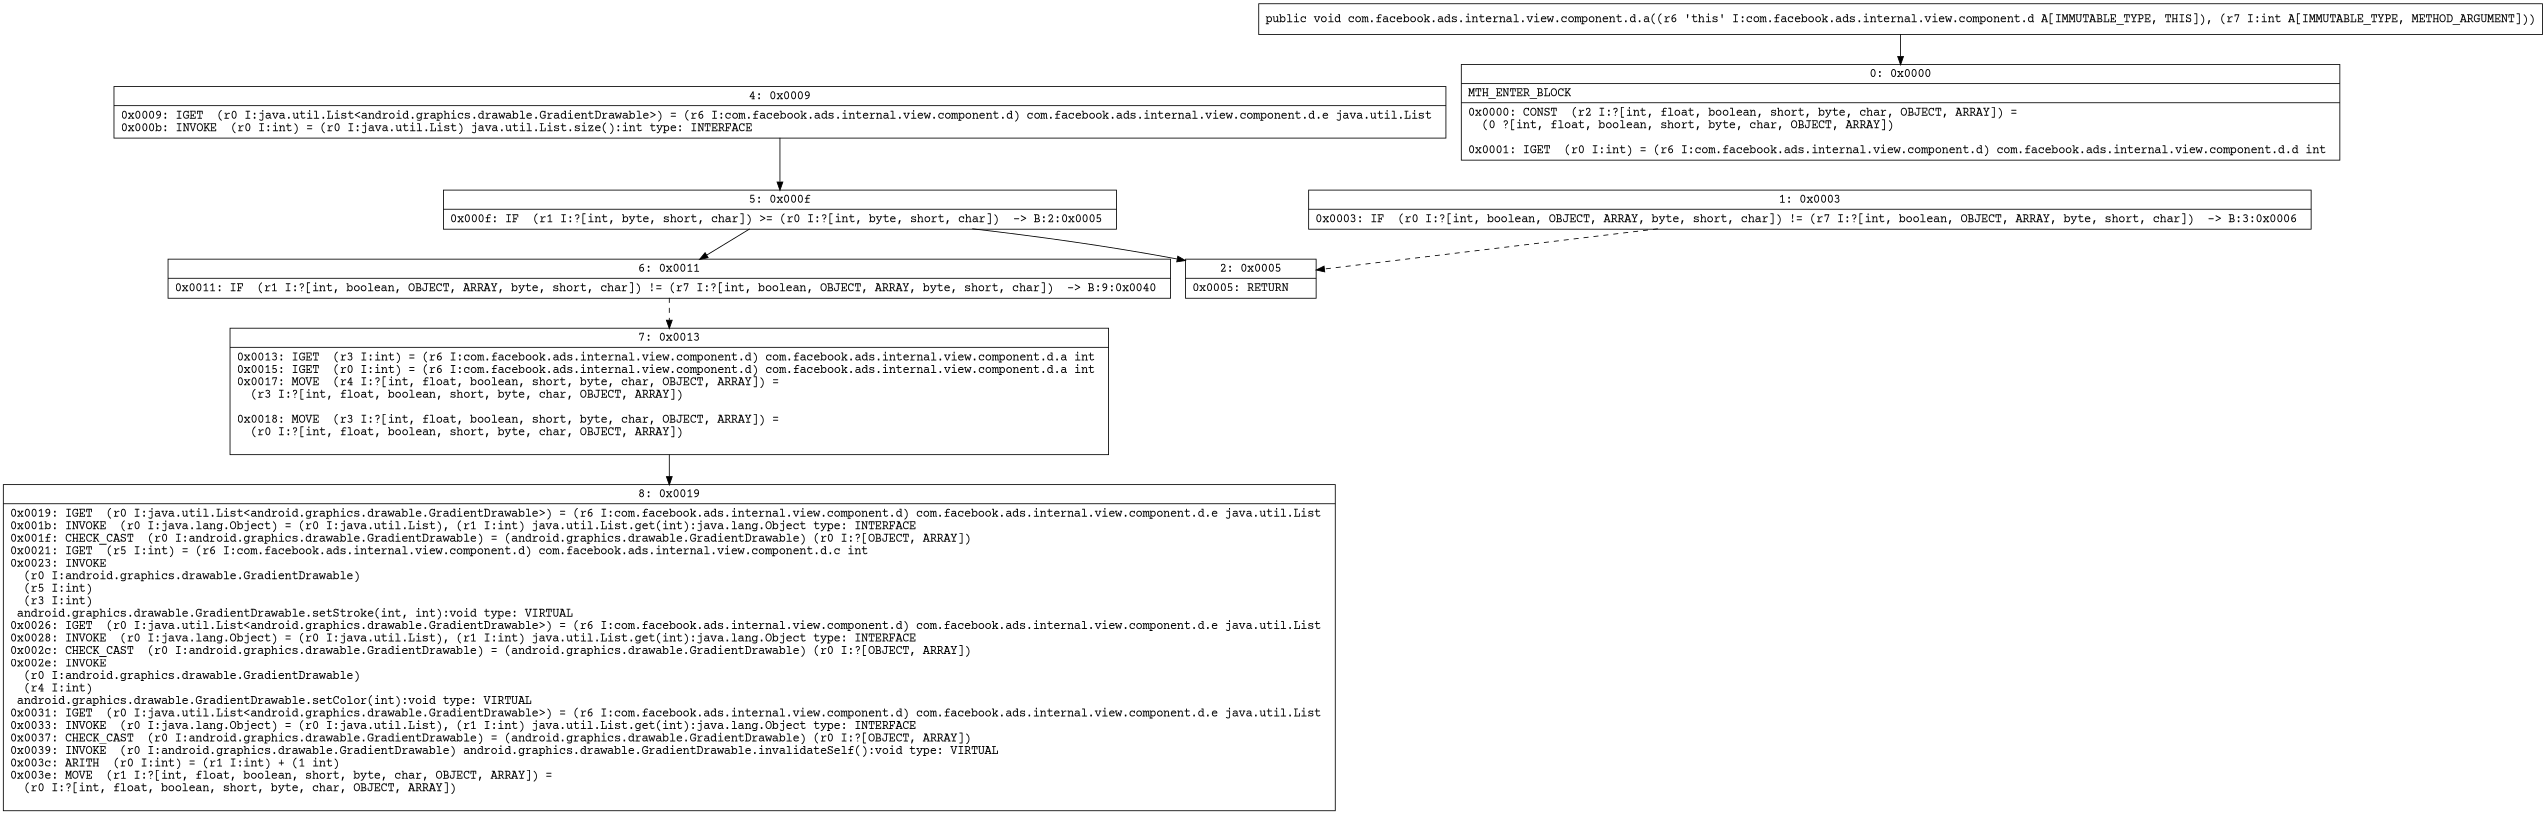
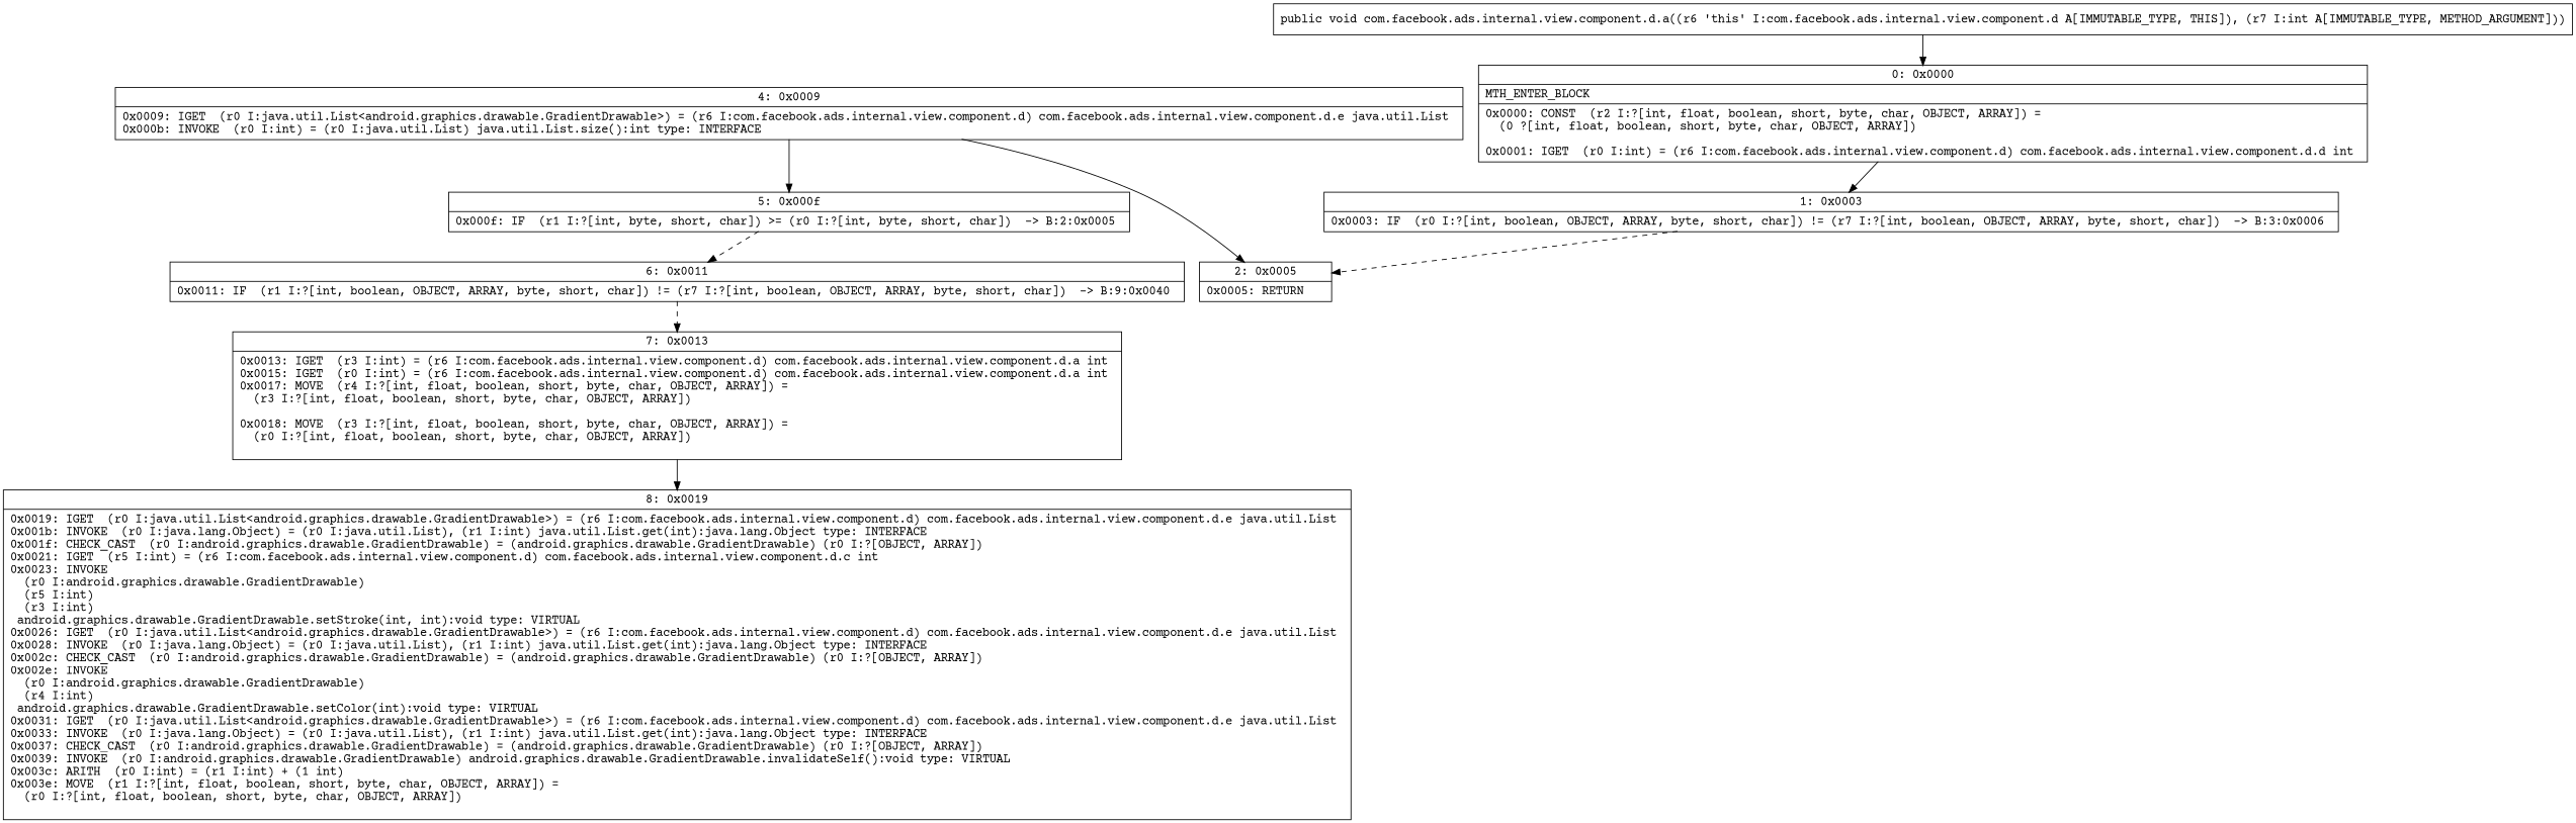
  digraph {
    fontname="Courier Prime"
    node [fontname="Courier Prime" shape=record]
    edge [fontname="Courier Prime"]
    n1 [label="{0\:\ 0x0000|MTH_ENTER_BLOCK\l|0x0000: CONST  (r2 I:?[int, float, boolean, short, byte, char, OBJECT, ARRAY]) = \l  (0 ?[int, float, boolean, short, byte, char, OBJECT, ARRAY])\l \l0x0001: IGET  (r0 I:int) = (r6 I:com.facebook.ads.internal.view.component.d) com.facebook.ads.internal.view.component.d.d int \l}"]
    n2 [label="{1\:\ 0x0003|0x0003: IF  (r0 I:?[int, boolean, OBJECT, ARRAY, byte, short, char]) != (r7 I:?[int, boolean, OBJECT, ARRAY, byte, short, char])  \-\> B:3:0x0006 \l}"]
    n3 [label="{2\:\ 0x0005|0x0005: RETURN   \l}"]
    n4 [label="{4\:\ 0x0009|0x0009: IGET  (r0 I:java.util.List\<android.graphics.drawable.GradientDrawable\>) = (r6 I:com.facebook.ads.internal.view.component.d) com.facebook.ads.internal.view.component.d.e java.util.List \l0x000b: INVOKE  (r0 I:int) = (r0 I:java.util.List) java.util.List.size():int type: INTERFACE \l}"]
    n5 [label="{5\:\ 0x000f|0x000f: IF  (r1 I:?[int, byte, short, char]) \>= (r0 I:?[int, byte, short, char])  \-\> B:2:0x0005 \l}"]
    n6 [label="{6\:\ 0x0011|0x0011: IF  (r1 I:?[int, boolean, OBJECT, ARRAY, byte, short, char]) != (r7 I:?[int, boolean, OBJECT, ARRAY, byte, short, char])  \-\> B:9:0x0040 \l}"]
    n7 [label="{7\:\ 0x0013|0x0013: IGET  (r3 I:int) = (r6 I:com.facebook.ads.internal.view.component.d) com.facebook.ads.internal.view.component.d.a int \l0x0015: IGET  (r0 I:int) = (r6 I:com.facebook.ads.internal.view.component.d) com.facebook.ads.internal.view.component.d.a int \l0x0017: MOVE  (r4 I:?[int, float, boolean, short, byte, char, OBJECT, ARRAY]) = \l  (r3 I:?[int, float, boolean, short, byte, char, OBJECT, ARRAY])\l \l0x0018: MOVE  (r3 I:?[int, float, boolean, short, byte, char, OBJECT, ARRAY]) = \l  (r0 I:?[int, float, boolean, short, byte, char, OBJECT, ARRAY])\l \l}"]
    n8 [label="{8\:\ 0x0019|0x0019: IGET  (r0 I:java.util.List\<android.graphics.drawable.GradientDrawable\>) = (r6 I:com.facebook.ads.internal.view.component.d) com.facebook.ads.internal.view.component.d.e java.util.List \l0x001b: INVOKE  (r0 I:java.lang.Object) = (r0 I:java.util.List), (r1 I:int) java.util.List.get(int):java.lang.Object type: INTERFACE \l0x001f: CHECK_CAST  (r0 I:android.graphics.drawable.GradientDrawable) = (android.graphics.drawable.GradientDrawable) (r0 I:?[OBJECT, ARRAY]) \l0x0021: IGET  (r5 I:int) = (r6 I:com.facebook.ads.internal.view.component.d) com.facebook.ads.internal.view.component.d.c int \l0x0023: INVOKE  \l  (r0 I:android.graphics.drawable.GradientDrawable)\l  (r5 I:int)\l  (r3 I:int)\l android.graphics.drawable.GradientDrawable.setStroke(int, int):void type: VIRTUAL \l0x0026: IGET  (r0 I:java.util.List\<android.graphics.drawable.GradientDrawable\>) = (r6 I:com.facebook.ads.internal.view.component.d) com.facebook.ads.internal.view.component.d.e java.util.List \l0x0028: INVOKE  (r0 I:java.lang.Object) = (r0 I:java.util.List), (r1 I:int) java.util.List.get(int):java.lang.Object type: INTERFACE \l0x002c: CHECK_CAST  (r0 I:android.graphics.drawable.GradientDrawable) = (android.graphics.drawable.GradientDrawable) (r0 I:?[OBJECT, ARRAY]) \l0x002e: INVOKE  \l  (r0 I:android.graphics.drawable.GradientDrawable)\l  (r4 I:int)\l android.graphics.drawable.GradientDrawable.setColor(int):void type: VIRTUAL \l0x0031: IGET  (r0 I:java.util.List\<android.graphics.drawable.GradientDrawable\>) = (r6 I:com.facebook.ads.internal.view.component.d) com.facebook.ads.internal.view.component.d.e java.util.List \l0x0033: INVOKE  (r0 I:java.lang.Object) = (r0 I:java.util.List), (r1 I:int) java.util.List.get(int):java.lang.Object type: INTERFACE \l0x0037: CHECK_CAST  (r0 I:android.graphics.drawable.GradientDrawable) = (android.graphics.drawable.GradientDrawable) (r0 I:?[OBJECT, ARRAY]) \l0x0039: INVOKE  (r0 I:android.graphics.drawable.GradientDrawable) android.graphics.drawable.GradientDrawable.invalidateSelf():void type: VIRTUAL \l0x003c: ARITH  (r0 I:int) = (r1 I:int) + (1 int) \l0x003e: MOVE  (r1 I:?[int, float, boolean, short, byte, char, OBJECT, ARRAY]) = \l  (r0 I:?[int, float, boolean, short, byte, char, OBJECT, ARRAY])\l \l}"]
    n9 [label="{public void com.facebook.ads.internal.view.component.d.a((r6 'this' I:com.facebook.ads.internal.view.component.d A[IMMUTABLE_TYPE, THIS]), (r7 I:int A[IMMUTABLE_TYPE, METHOD_ARGUMENT])) }"]
+   n1 -> n2
    n2 -> n3 [style=dashed]
    n4 -> n5
-   n5 -> n3
-   n5 -> n6 [style=solid]
+   n4 -> n3
+   n5 -> n6 [style=dashed]
    n6 -> n7 [style=dashed]
    n7 -> n8
    n9 -> n1
  }
